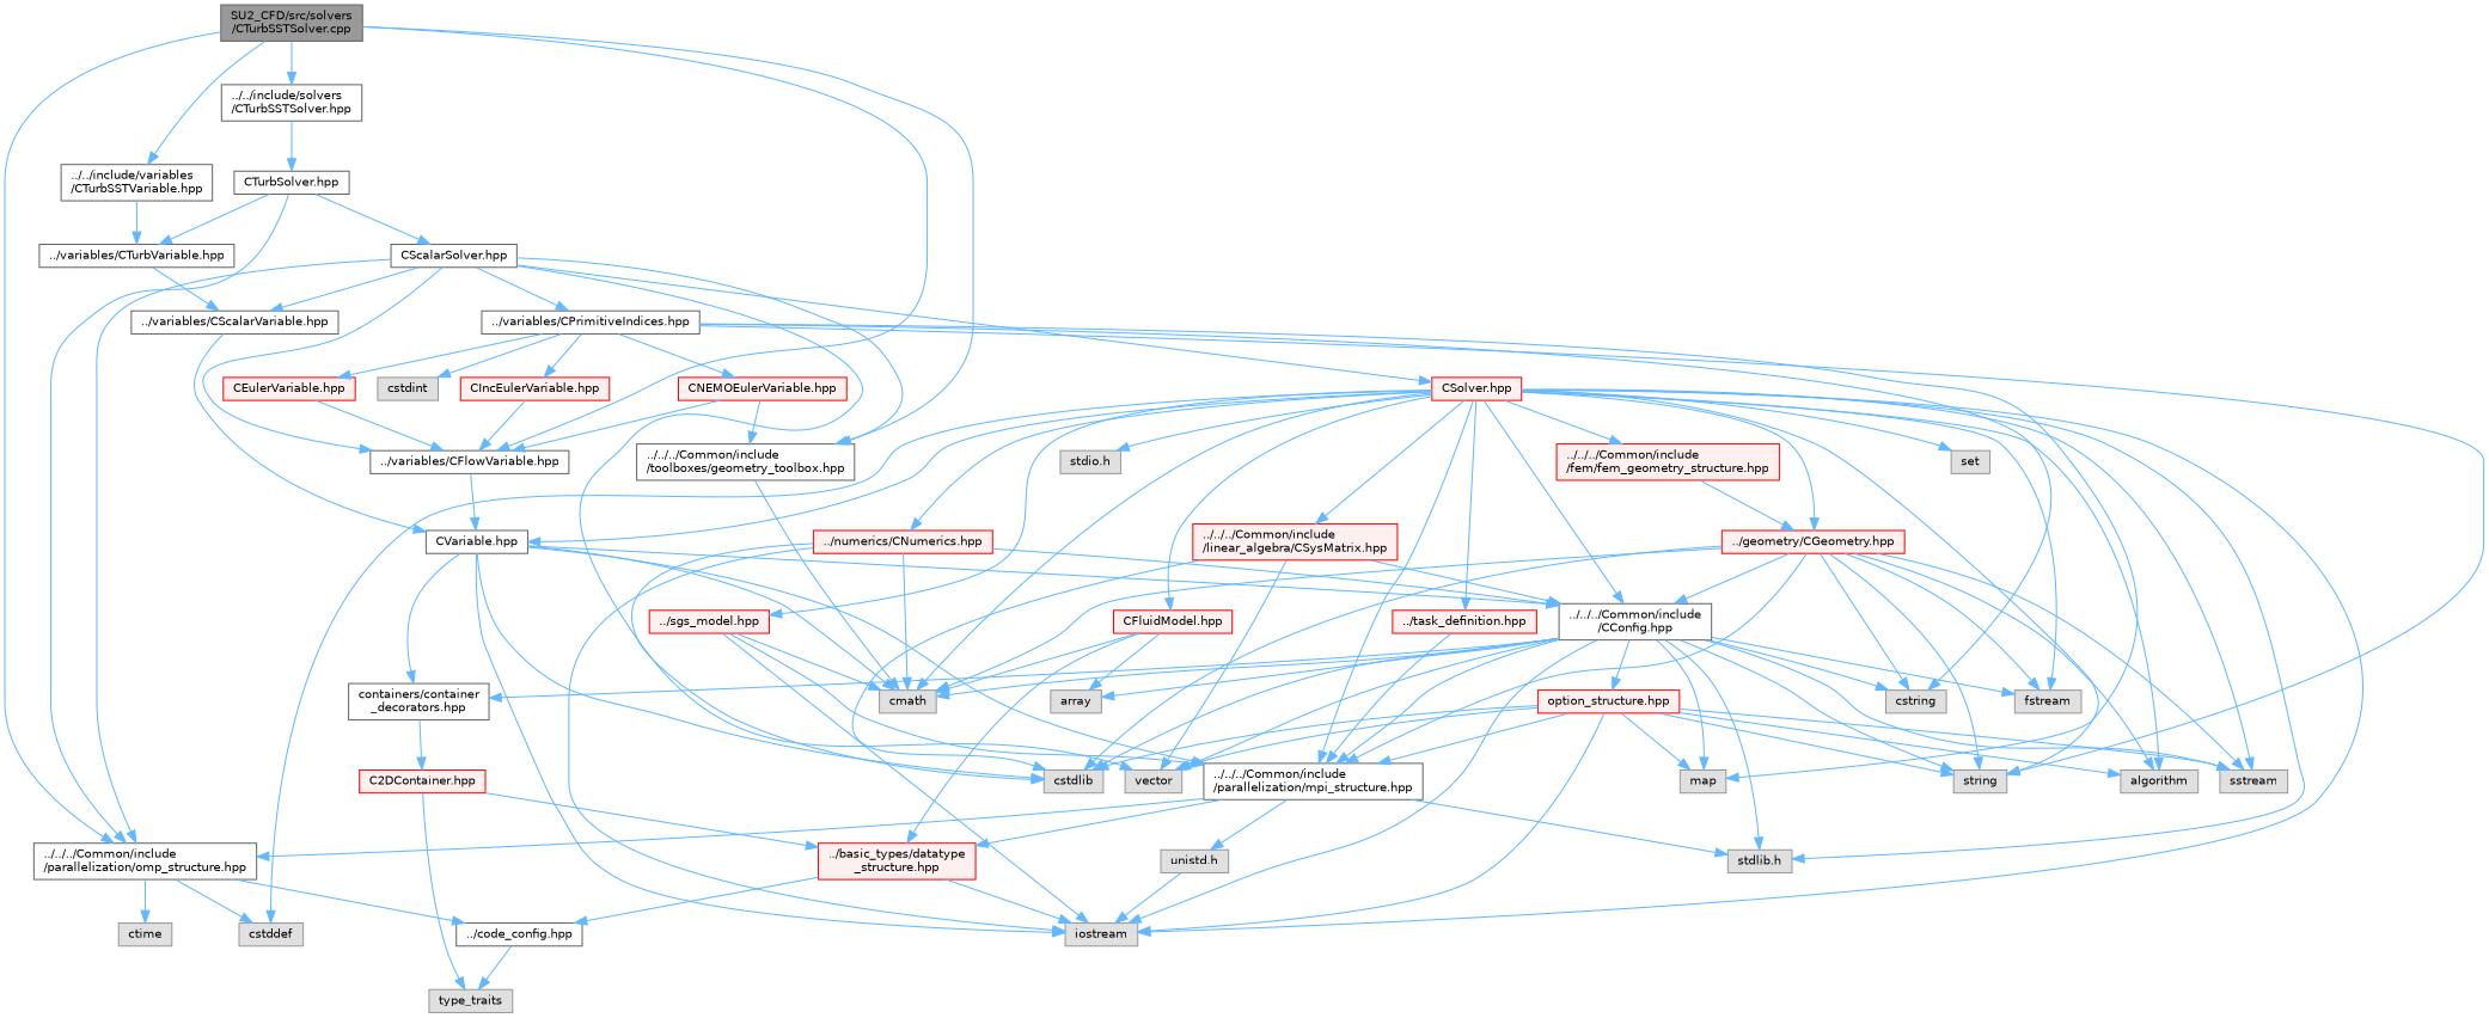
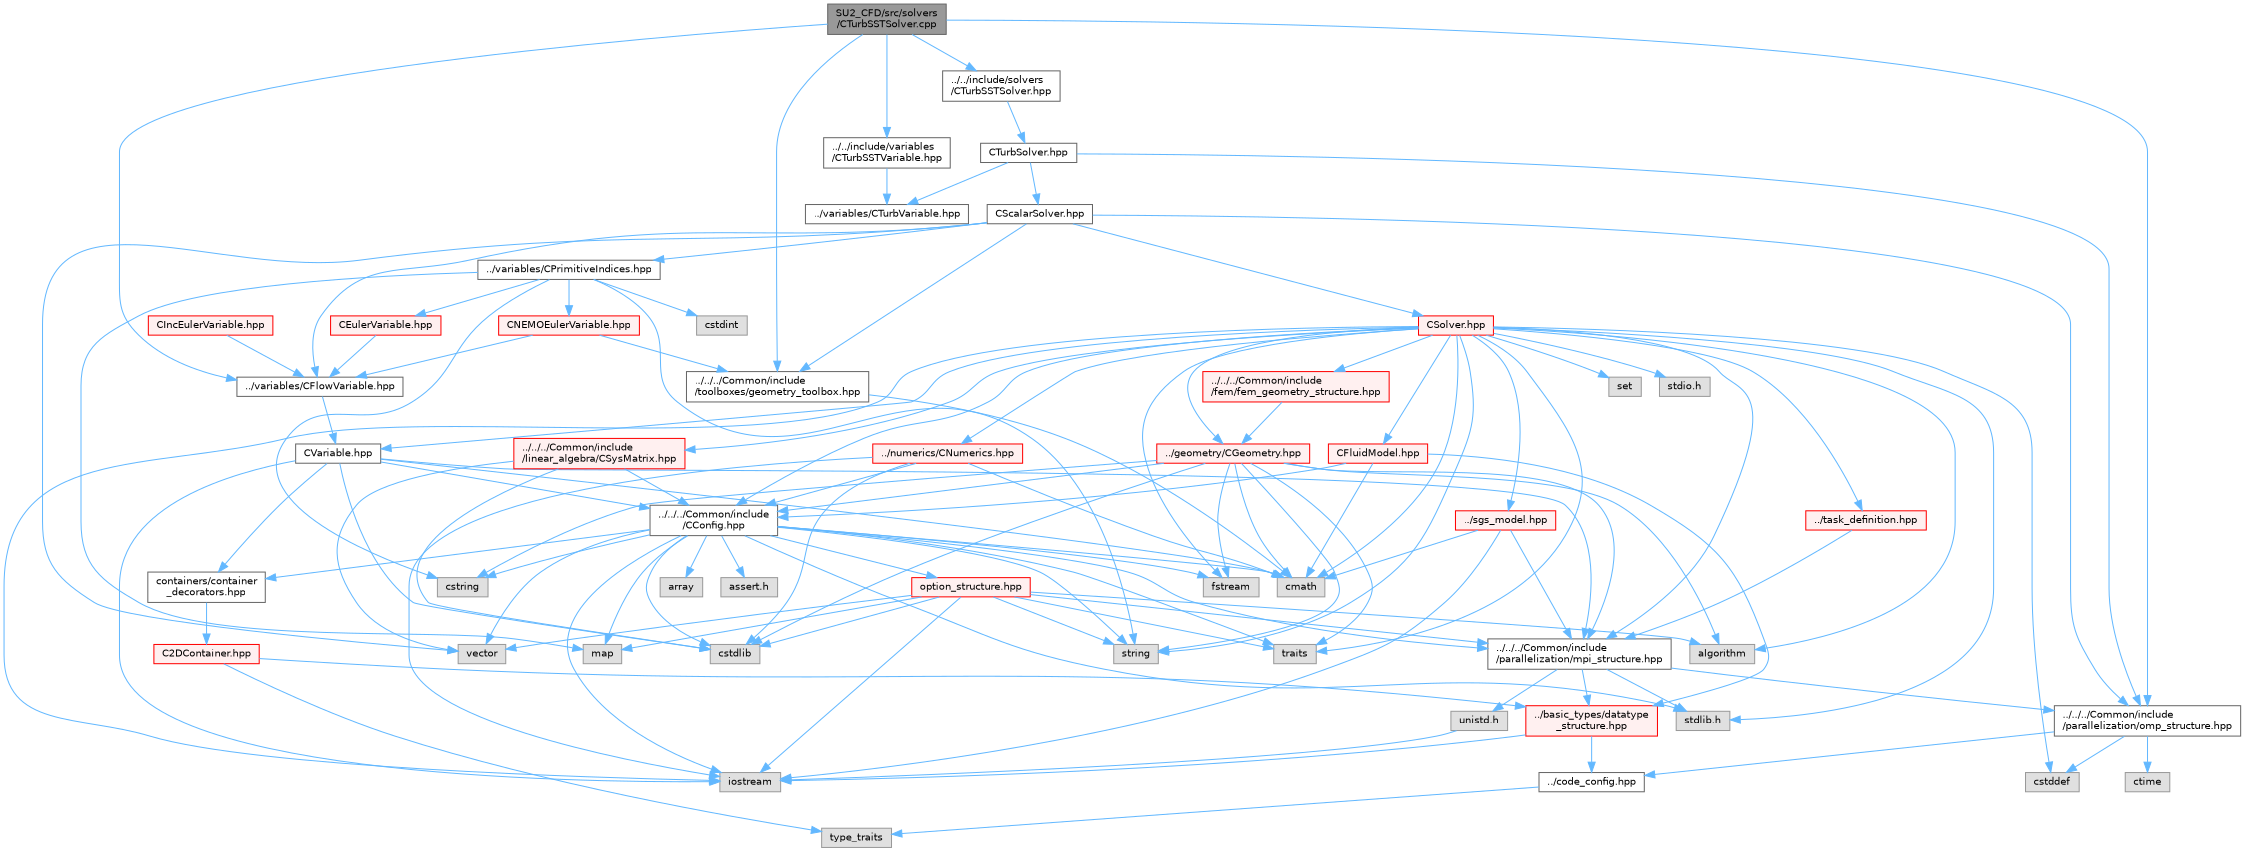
  digraph {
    node [color=grey60 fillcolor="#E0E0E0" fontname=Helvetica fontsize=10 shape=box style=filled]
    edge [color=steelblue1 fontname=Helvetica fontsize=10 labelfontname=Helvetica labelfontsize=10 style=solid]
    n1 [color=gray40 fillcolor=grey60 fontcolor=black height=0.2 label="SU2_CFD/src/solvers\l/CTurbSSTSolver.cpp" width=0.4]
    n2 [color=grey40 fillcolor=white height=0.2 label="../../include/solvers\l/CTurbSSTSolver.hpp" width=0.4]
    n3 [color=grey40 fillcolor=white height=0.2 label="../../../Common/include\l/parallelization/omp_structure.hpp" width=0.4]
    n4 [color=grey40 fillcolor=white height=0.2 label="../../../Common/include\l/toolboxes/geometry_toolbox.hpp" width=0.4]
    n5 [color=grey40 fillcolor=white height=0.2 label="../variables/CFlowVariable.hpp" width=0.4]
    n6 [color=grey40 fillcolor=white height=0.2 label="../../include/variables\l/CTurbSSTVariable.hpp" width=0.4]
    n7 [color=grey40 fillcolor=white height=0.2 label="CTurbSolver.hpp" width=0.4]
    n8 [height=0.2 label=cstddef width=0.4]
    n9 [color=grey40 fillcolor=white height=0.2 label="../code_config.hpp" width=0.4]
    n10 [height=0.2 label=ctime width=0.4]
    n11 [height=0.2 label=cmath width=0.4]
    n12 [color=grey40 fillcolor=white height=0.2 label="CVariable.hpp" width=0.4]
    n13 [color=grey40 fillcolor=white height=0.2 label="../variables/CTurbVariable.hpp" width=0.4]
    n14 [color=grey40 fillcolor=white height=0.2 label="CScalarSolver.hpp" width=0.4]
    n15 [height=0.2 label=vector width=0.4]
-   n16 [color=grey40 fillcolor=white height=0.2 label="../variables/CScalarVariable.hpp" width=0.4]
    n17 [color=grey40 fillcolor=white height=0.2 label="../variables/CPrimitiveIndices.hpp" width=0.4]
    n18 [color=red fillcolor="#FFF0F0" height=0.2 label="CSolver.hpp" width=0.4]
    n19 [height=0.2 label=string width=0.4]
    n20 [height=0.2 label=cstring width=0.4]
    n21 [height=0.2 label=map width=0.4]
    n22 [height=0.2 label=cstdint width=0.4]
    n23 [color=red fillcolor="#FFF0F0" height=0.2 label="CEulerVariable.hpp" width=0.4]
    n24 [color=red fillcolor="#FFF0F0" height=0.2 label="CIncEulerVariable.hpp" width=0.4]
    n25 [color=red fillcolor="#FFF0F0" height=0.2 label="CNEMOEulerVariable.hpp" width=0.4]
    n26 [color=grey40 fillcolor=white height=0.2 label="../../../Common/include\l/parallelization/mpi_structure.hpp" width=0.4]
    n27 [height=0.2 label=iostream width=0.4]
    n28 [color=grey40 fillcolor=white height=0.2 label="../../../Common/include\l/CConfig.hpp" width=0.4]
    n29 [height=0.2 label="stdlib.h" width=0.4]
    n30 [height=0.2 label=fstream width=0.4]
-   n31 [height=0.2 label=sstream width=0.4]
+   n31 [height=0.2 label=traits width=0.4]
    n32 [height=0.2 label=algorithm width=0.4]
    n33 [height=0.2 label=set width=0.4]
    n34 [height=0.2 label="stdio.h" width=0.4]
    n35 [color=red fillcolor="#FFF0F0" height=0.2 label="CFluidModel.hpp" width=0.4]
    n36 [color=red fillcolor="#FFF0F0" height=0.2 label="../task_definition.hpp" width=0.4]
    n37 [color=red fillcolor="#FFF0F0" height=0.2 label="../numerics/CNumerics.hpp" width=0.4]
    n38 [color=red fillcolor="#FFF0F0" height=0.2 label="../sgs_model.hpp" width=0.4]
    n39 [color=red fillcolor="#FFF0F0" height=0.2 label="../../../Common/include\l/fem/fem_geometry_structure.hpp" width=0.4]
    n40 [color=red fillcolor="#FFF0F0" height=0.2 label="../geometry/CGeometry.hpp" width=0.4]
    n41 [color=red fillcolor="#FFF0F0" height=0.2 label="../../../Common/include\l/linear_algebra/CSysMatrix.hpp" width=0.4]
    n42 [height=0.2 label=type_traits width=0.4]
    n43 [height=0.2 label=cstdlib width=0.4]
    n44 [color=grey40 fillcolor=white height=0.2 label="containers/container\l_decorators.hpp" width=0.4]
    n45 [color=red fillcolor="#FFF0F0" height=0.2 label="../basic_types/datatype\l_structure.hpp" width=0.4]
    n46 [height=0.2 label="unistd.h" width=0.4]
    n47 [height=0.2 label=array width=0.4]
+   n48 [height=0.2 label="assert.h" width=0.4]
    n49 [color=red fillcolor="#FFF0F0" height=0.2 label="option_structure.hpp" width=0.4]
    n50 [color=red fillcolor="#FFF0F0" height=0.2 label="C2DContainer.hpp" width=0.4]
    n1 -> n2
    n1 -> n3
    n1 -> n4
    n1 -> n5
    n1 -> n6
    n2 -> n7
    n3 -> n8
    n3 -> n9
    n3 -> n10
    n4 -> n11
    n5 -> n12
    n6 -> n13
    n7 -> n3
    n7 -> n13
    n7 -> n14
    n9 -> n42
    n12 -> n11
    n12 -> n26
    n12 -> n27
    n12 -> n28
    n12 -> n43
    n12 -> n44
-   n13 -> n16
    n14 -> n3
    n14 -> n4
    n14 -> n5
    n14 -> n15
-   n14 -> n16
    n14 -> n17
    n14 -> n18
-   n16 -> n12
    n17 -> n19
    n17 -> n20
    n17 -> n21
    n17 -> n22
    n17 -> n23
-   n17 -> n24
    n17 -> n25
    n18 -> n8
    n18 -> n11
    n18 -> n12
    n18 -> n19
    n18 -> n26
    n18 -> n27
    n18 -> n28
    n18 -> n29
    n18 -> n30
    n18 -> n31
    n18 -> n32
    n18 -> n33
    n18 -> n34
    n18 -> n35
    n18 -> n36
    n18 -> n37
    n18 -> n38
    n18 -> n39
    n18 -> n40
    n18 -> n41
    n23 -> n5
    n24 -> n5
    n25 -> n4
    n25 -> n5
    n26 -> n3
    n26 -> n29
    n26 -> n45
    n26 -> n46
    n28 -> n11
    n28 -> n15
    n28 -> n19
    n28 -> n20
    n28 -> n21
    n28 -> n26
    n28 -> n27
    n28 -> n29
    n28 -> n30
    n28 -> n31
    n28 -> n43
    n28 -> n44
    n28 -> n47
+   n28 -> n48
    n28 -> n49
    n35 -> n11
-   n35 -> n47
+   n35 -> n28
    n35 -> n45
    n36 -> n26
    n37 -> n11
    n37 -> n27
    n37 -> n28
    n37 -> n43
    n38 -> n11
    n38 -> n26
    n38 -> n27
    n39 -> n40
    n40 -> n11
    n40 -> n19
    n40 -> n20
    n40 -> n26
    n40 -> n28
    n40 -> n30
    n40 -> n31
    n40 -> n32
    n40 -> n43
    n41 -> n15
    n41 -> n28
    n41 -> n43
    n44 -> n50
    n45 -> n9
    n45 -> n27
    n46 -> n27
    n49 -> n15
    n49 -> n19
    n49 -> n21
    n49 -> n26
    n49 -> n27
    n49 -> n31
    n49 -> n32
    n49 -> n43
    n50 -> n42
    n50 -> n45
  }
